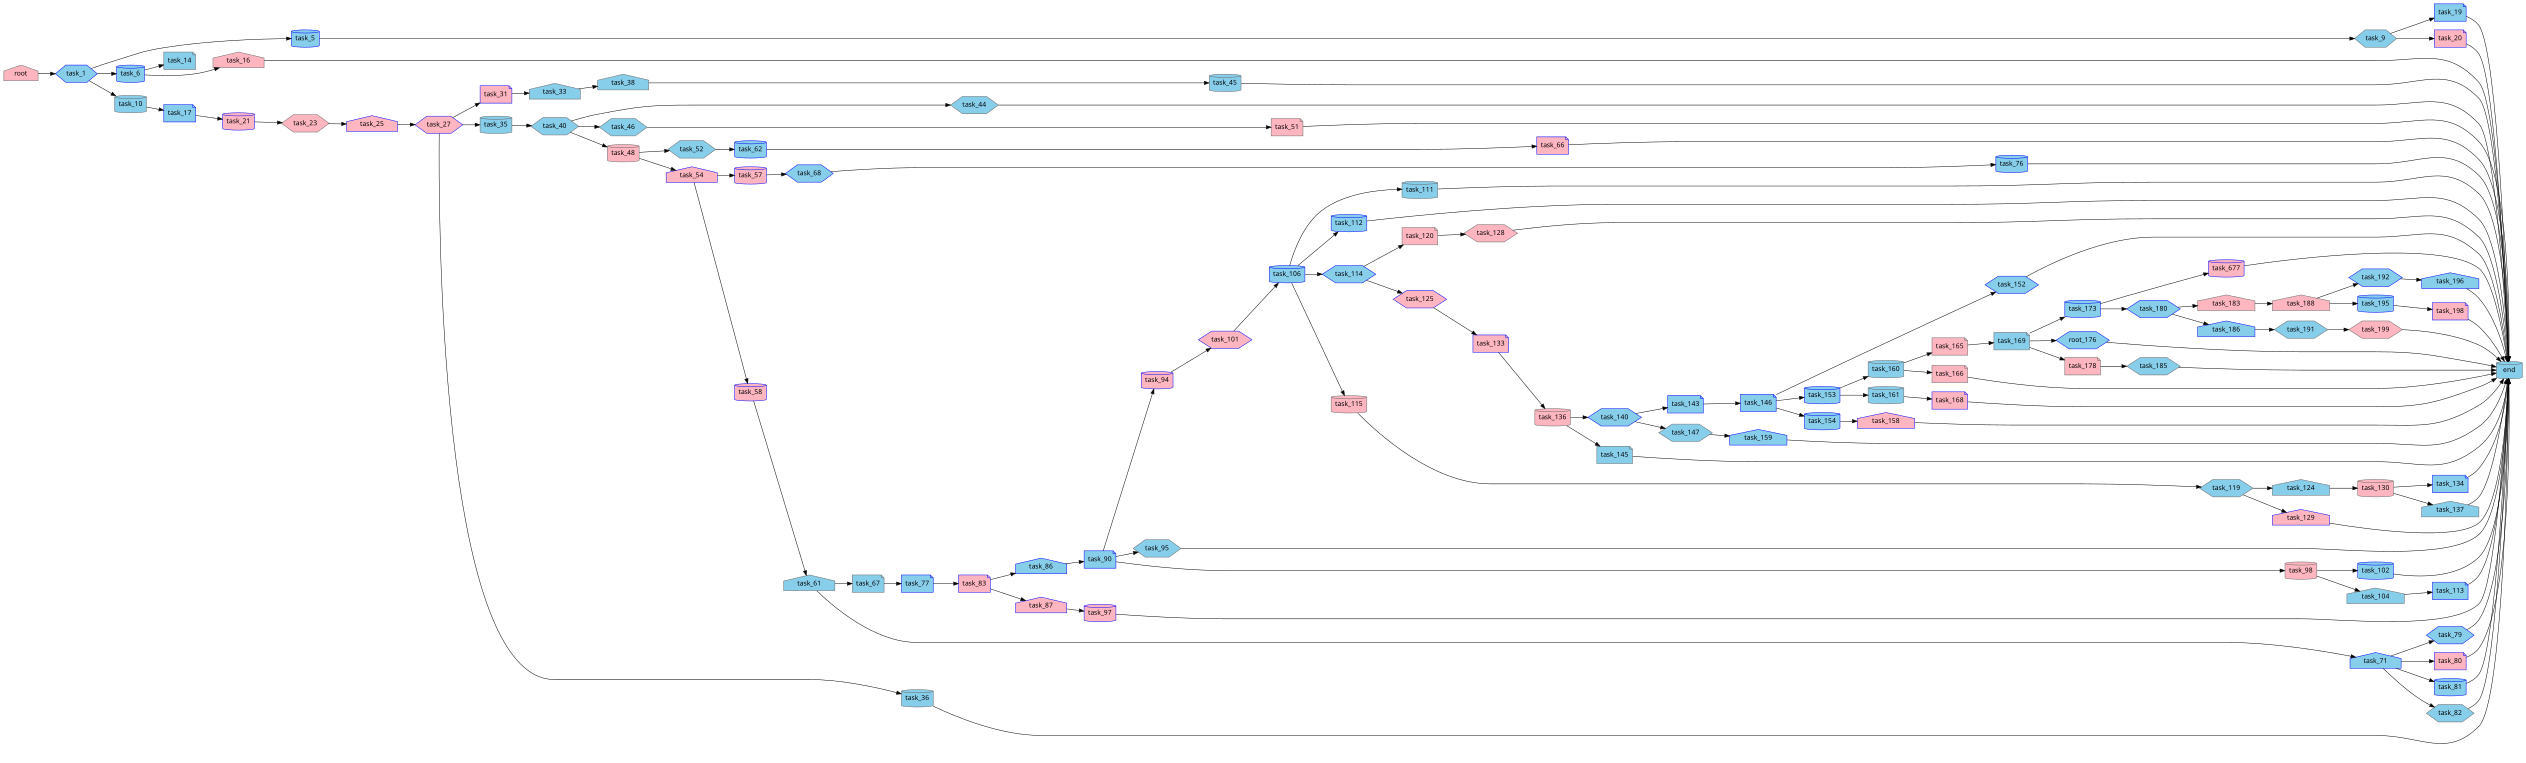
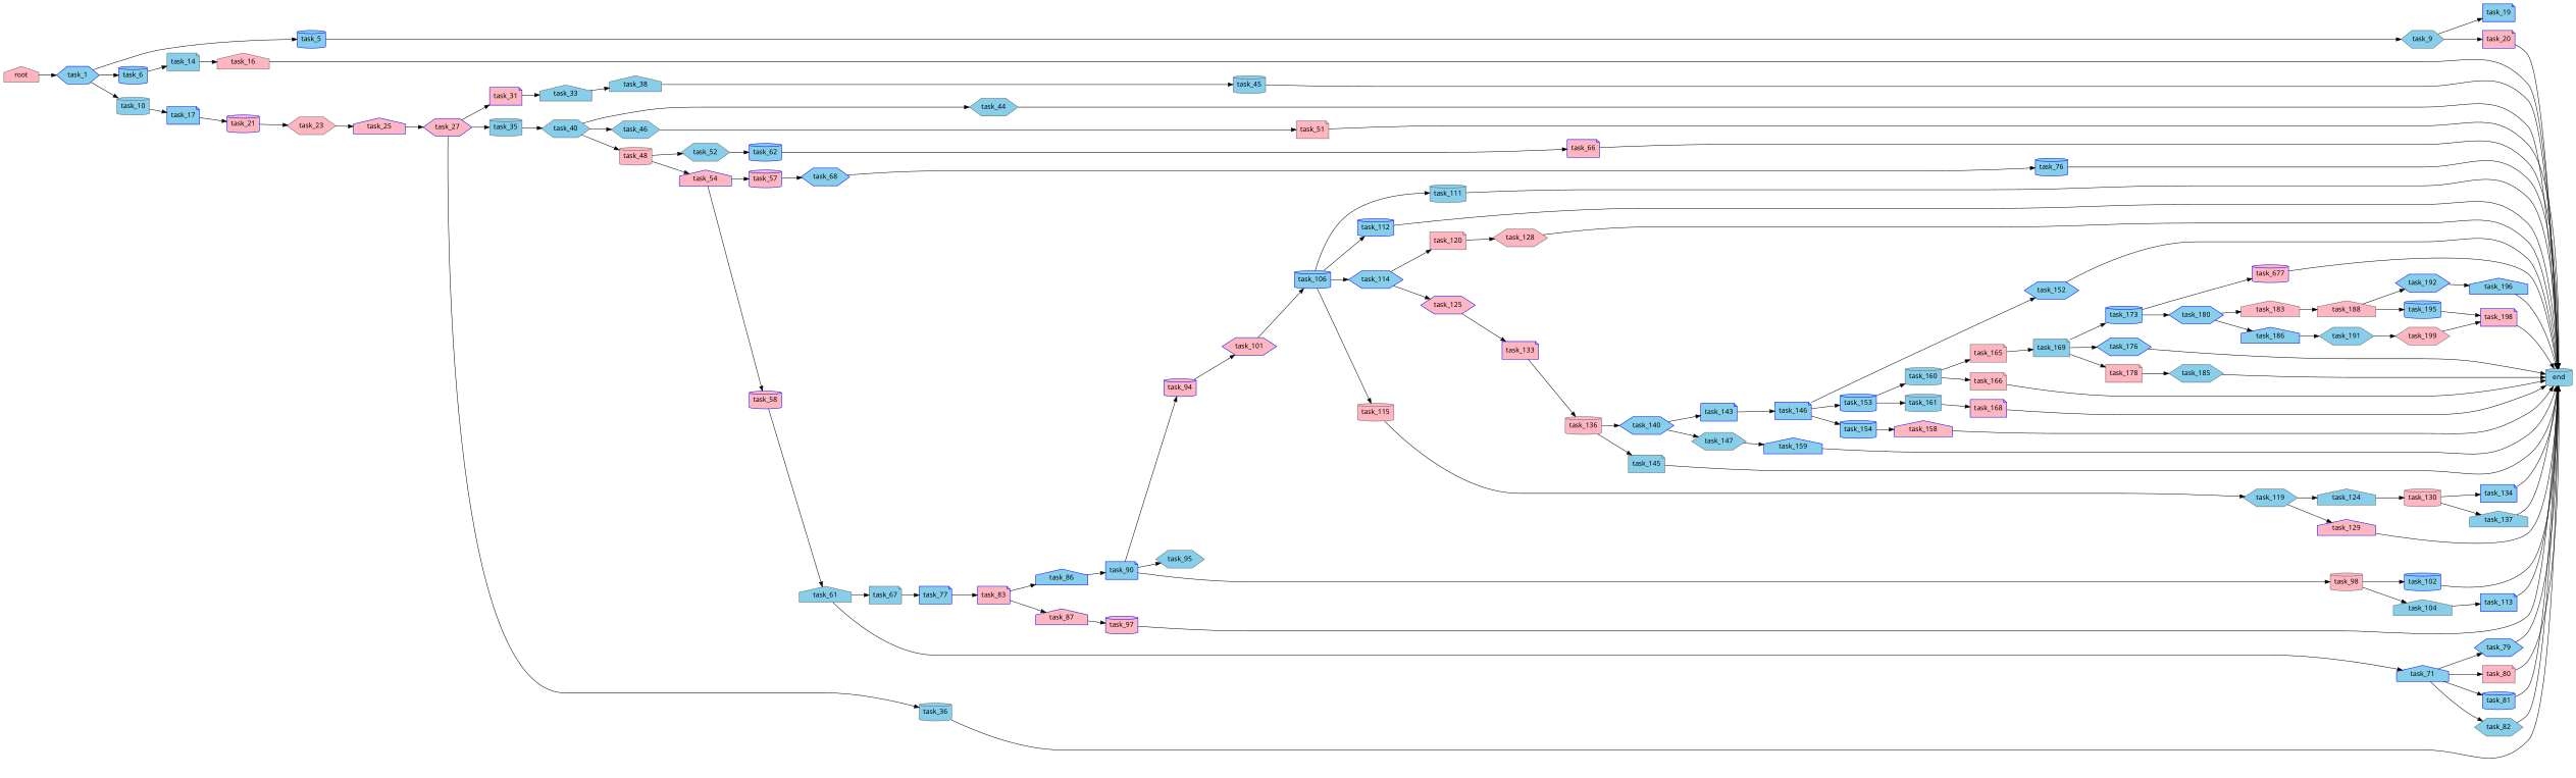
  digraph {
    fontname="Noto Sans"
    rankdir=LR
    node [color=blue fillcolor=skyblue fontname="Noto Sans" shape=cylinder style=filled]
    edge [fontname="Noto Sans"]
    root [color=gray40 fillcolor=lightpink shape=house]
    task_1 [shape=hexagon]
    task_5
    task_6
    task_10 [color=gray40]
    task_9 [color=gray40 shape=hexagon]
    task_14 [color=gray40 shape=note]
    task_17 [shape=note]
    task_19 [shape=note]
    task_20 [fillcolor=lightpink shape=note]
    task_16 [color=gray40 fillcolor=lightpink shape=house]
    end [color=gray40]
    task_21 [fillcolor=lightpink]
    task_23 [color=gray40 fillcolor=lightpink shape=hexagon]
    task_25 [fillcolor=lightpink shape=house]
    task_27 [fillcolor=lightpink shape=hexagon]
    task_31 [fillcolor=lightpink shape=note]
    task_35 [color=gray40]
    task_36 [color=gray40]
    task_33 [color=gray40 shape=house]
    task_40 [color=gray40 shape=hexagon]
    task_38 [color=gray40 shape=house]
    task_45 [color=gray40]
    task_44 [color=gray40 shape=hexagon]
    task_46 [color=gray40 shape=hexagon]
    task_48 [color=gray40 fillcolor=lightpink]
    task_51 [color=gray40 fillcolor=lightpink shape=note]
    task_52 [color=gray40 shape=hexagon]
    task_54 [fillcolor=lightpink shape=house]
    task_62
    task_57 [fillcolor=lightpink]
    task_58 [fillcolor=lightpink]
    task_66 [fillcolor=lightpink shape=note]
    task_68 [shape=hexagon]
    task_61 [color=gray40 shape=house]
    task_76
    task_67 [color=gray40 shape=note]
    task_71 [shape=house]
    task_77 [shape=note]
    task_79 [shape=hexagon]
-   task_80 [fillcolor=lightpink shape=note]
+   task_80 [color=gray40 fillcolor=lightpink shape=note]
    task_81
    task_82 [color=gray40 shape=hexagon]
    task_83 [fillcolor=lightpink shape=note]
    task_86 [shape=house]
    task_87 [fillcolor=lightpink shape=house]
    task_90 [shape=note]
    task_97 [fillcolor=lightpink]
    task_94 [fillcolor=lightpink]
    task_95 [color=gray40 shape=hexagon]
    task_98 [color=gray40 fillcolor=lightpink]
    task_101 [fillcolor=lightpink shape=hexagon]
    task_102
    task_104 [color=gray40 shape=house]
    task_106
    task_113 [shape=note]
    task_111 [color=gray40]
    task_112
    task_114 [shape=hexagon]
    task_115 [color=gray40 fillcolor=lightpink]
    task_120 [color=gray40 fillcolor=lightpink shape=note]
    task_125 [fillcolor=lightpink shape=hexagon]
    task_119 [color=gray40 shape=hexagon]
    task_128 [color=gray40 fillcolor=lightpink shape=hexagon]
    task_133 [fillcolor=lightpink shape=note]
    task_124 [color=gray40 shape=house]
    task_129 [fillcolor=lightpink shape=house]
    task_130 [color=gray40 fillcolor=lightpink]
    task_134 [shape=note]
    task_137 [color=gray40 shape=house]
    task_136 [color=gray40 fillcolor=lightpink]
    task_140 [shape=hexagon]
    task_145 [color=gray40 shape=note]
    task_143 [shape=note]
    task_147 [color=gray40 shape=hexagon]
    task_146 [shape=note]
    task_159 [shape=house]
    task_152 [shape=hexagon]
    task_153
    task_154
    task_160 [color=gray40]
    task_161 [color=gray40]
    task_158 [fillcolor=lightpink shape=house]
    task_165 [color=gray40 fillcolor=lightpink shape=note]
    task_166 [color=gray40 fillcolor=lightpink shape=note]
    task_168 [fillcolor=lightpink shape=note]
    task_169 [color=gray40 shape=note]
    task_173
-   task_176 [shape=hexagon label=root_176]
+   task_176 [shape=hexagon]
    task_178 [color=gray40 fillcolor=lightpink shape=note]
    n91 [fillcolor=lightpink label=task_677]
    task_180 [shape=hexagon]
    task_185 [color=gray40 shape=hexagon]
    task_183 [color=gray40 fillcolor=lightpink shape=house]
    task_186 [shape=house]
    task_188 [color=gray40 fillcolor=lightpink shape=house]
    task_191 [color=gray40 shape=hexagon]
    task_192 [shape=hexagon]
    task_195
    task_199 [color=gray40 fillcolor=lightpink shape=hexagon]
    task_196 [shape=house]
    task_198 [fillcolor=lightpink shape=note]
    root -> task_1
    task_1 -> task_5
    task_1 -> task_6
    task_1 -> task_10
    task_5 -> task_9
    task_6 -> task_14
    task_10 -> task_17
    task_9 -> task_19
    task_9 -> task_20
-   task_6 -> task_16
+   task_14 -> task_16
    task_17 -> task_21
-   task_19 -> end
    task_20 -> end
    task_16 -> end
    task_21 -> task_23
    task_23 -> task_25
    task_25 -> task_27
    task_27 -> task_31
    task_27 -> task_35
    task_27 -> task_36
    task_31 -> task_33
    task_35 -> task_40
    task_36 -> end
    task_33 -> task_38
    task_40 -> task_44
    task_40 -> task_46
    task_40 -> task_48
    task_38 -> task_45
    task_45 -> end
    task_44 -> end
    task_46 -> task_51
    task_48 -> task_52
    task_48 -> task_54
    task_51 -> end
    task_52 -> task_62
    task_54 -> task_57
    task_54 -> task_58
    task_62 -> task_66
    task_57 -> task_68
    task_58 -> task_61
    task_66 -> end
    task_68 -> task_76
    task_61 -> task_67
    task_61 -> task_71
    task_76 -> end
    task_67 -> task_77
    task_71 -> task_79
    task_71 -> task_80
    task_71 -> task_81
    task_71 -> task_82
    task_77 -> task_83
    task_79 -> end
    task_80 -> end
    task_81 -> end
    task_82 -> end
    task_83 -> task_86
    task_83 -> task_87
    task_86 -> task_90
    task_87 -> task_97
    task_90 -> task_94
    task_90 -> task_95
    task_90 -> task_98
    task_97 -> end
    task_94 -> task_101
-   task_95 -> end
    task_98 -> task_102
    task_98 -> task_104
    task_101 -> task_106
    task_102 -> end
    task_104 -> task_113
    task_106 -> task_111
    task_106 -> task_112
    task_106 -> task_114
    task_106 -> task_115
    task_113 -> end
    task_111 -> end
    task_112 -> end
    task_114 -> task_120
    task_114 -> task_125
    task_115 -> task_119
    task_120 -> task_128
    task_125 -> task_133
    task_119 -> task_124
    task_119 -> task_129
    task_128 -> end
    task_133 -> task_136
    task_124 -> task_130
    task_129 -> end
    task_130 -> task_134
    task_130 -> task_137
    task_134 -> end
    task_137 -> end
    task_136 -> task_140
    task_136 -> task_145
    task_140 -> task_143
    task_140 -> task_147
    task_145 -> end
    task_143 -> task_146
    task_147 -> task_159
    task_146 -> task_152
    task_146 -> task_153
    task_146 -> task_154
    task_159 -> end
    task_152 -> end
    task_153 -> task_160
    task_153 -> task_161
    task_154 -> task_158
    task_160 -> task_165
    task_160 -> task_166
    task_161 -> task_168
    task_158 -> end
    task_165 -> task_169
    task_166 -> end
    task_168 -> end
    task_169 -> task_173
    task_169 -> task_176
    task_169 -> task_178
    task_173 -> n91
    task_173 -> task_180
    task_176 -> end
    task_178 -> task_185
    n91 -> end
    task_180 -> task_183
    task_180 -> task_186
    task_185 -> end
    task_183 -> task_188
    task_186 -> task_191
    task_188 -> task_192
    task_188 -> task_195
    task_191 -> task_199
    task_192 -> task_196
    task_195 -> task_198
-   task_199 -> end
+   task_199 -> task_198
    task_196 -> end
    task_198 -> end
  }
